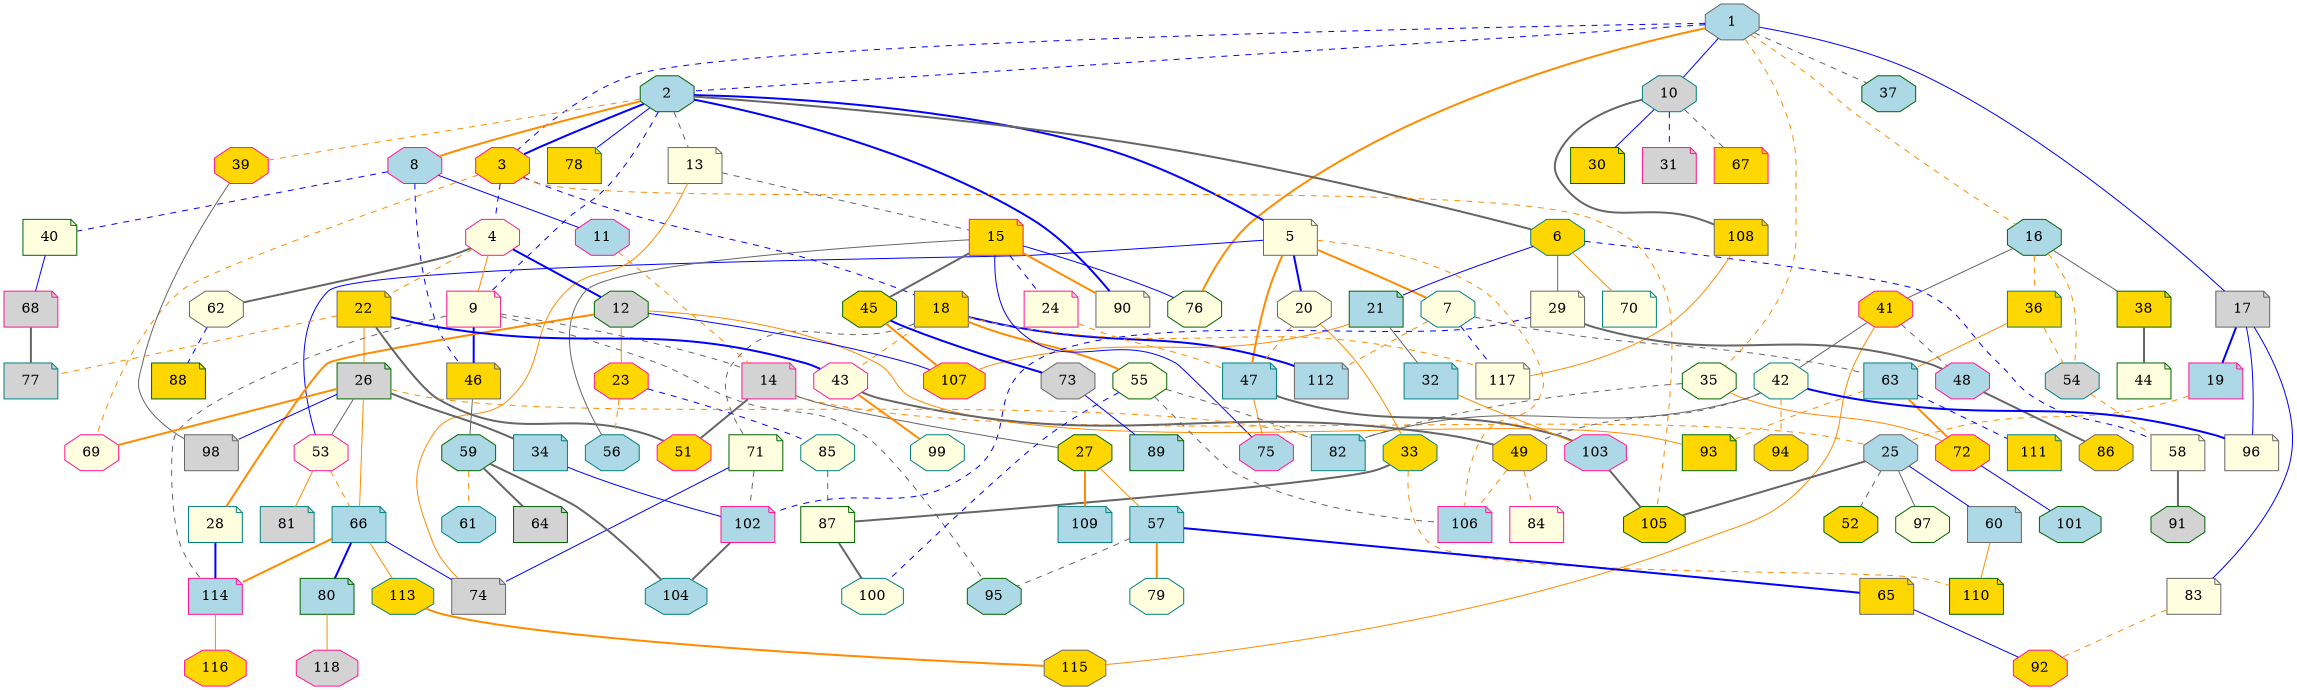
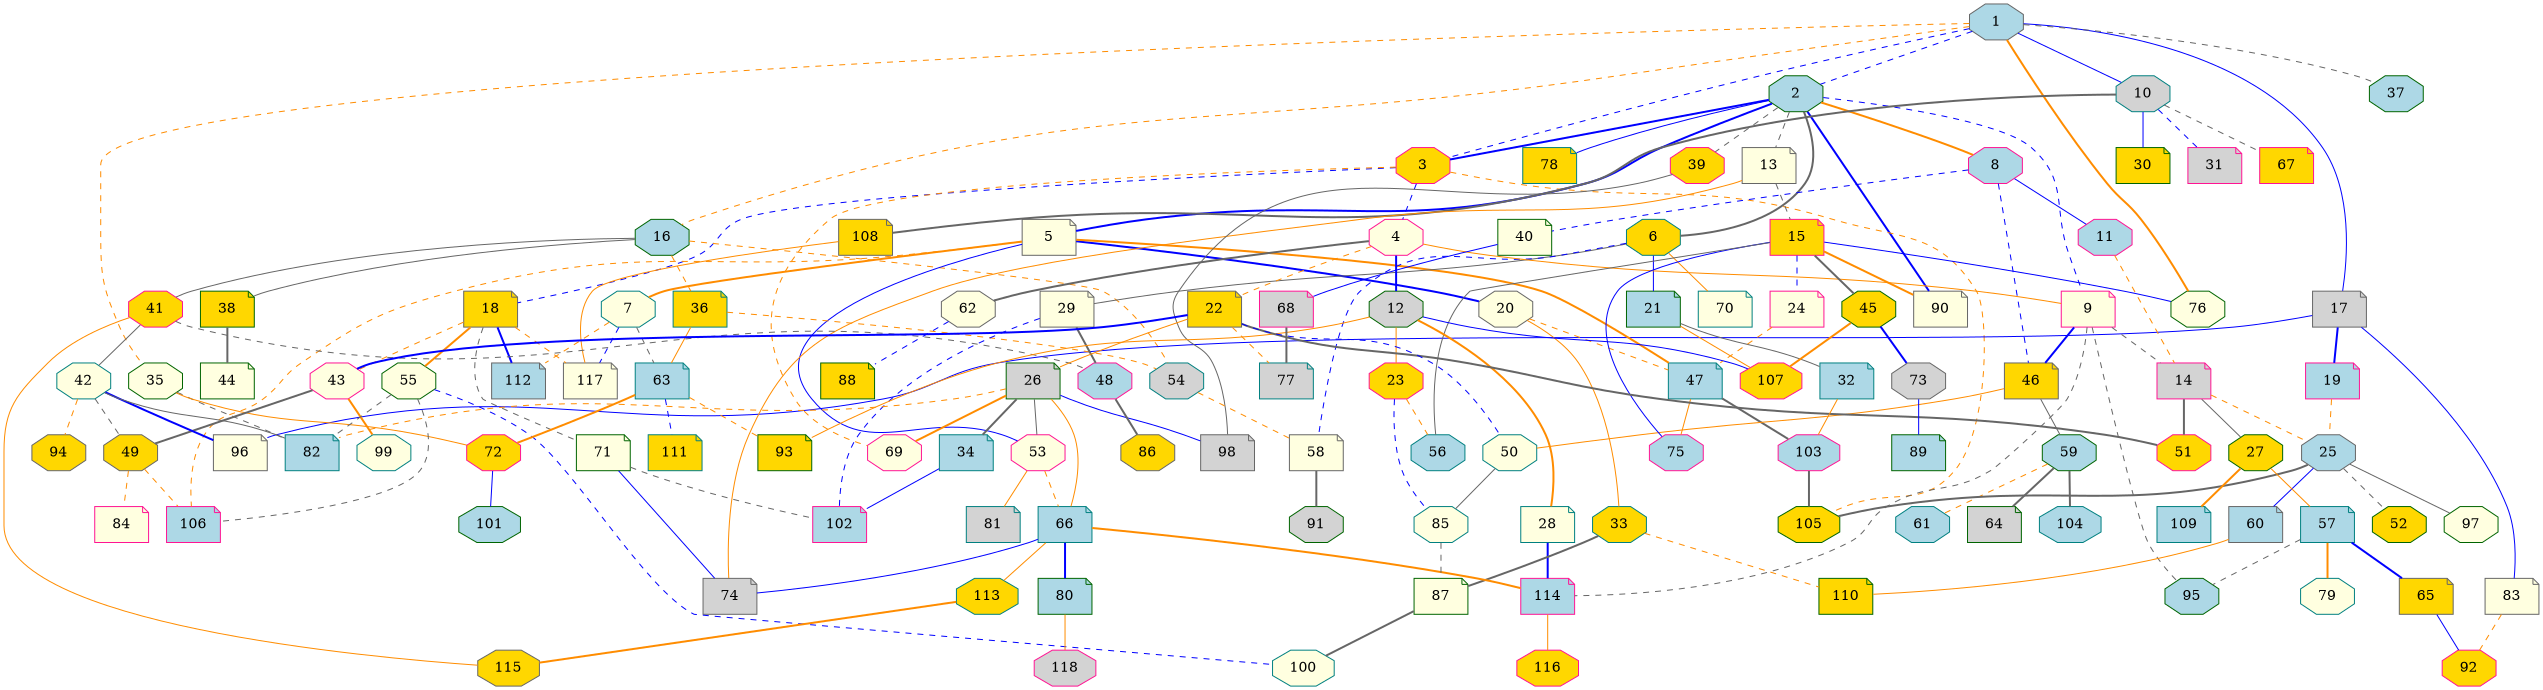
  graph {
    node [color=deeppink fillcolor=gold shape=octagon style=filled]
    edge [color=darkorange style=dashed]
    1 [color=gray40 fillcolor=lightblue]
    2 [color=darkgreen fillcolor=lightblue]
    3
    10 [color=teal fillcolor=lightgrey]
    16 [color=darkgreen fillcolor=lightblue]
    17 [color=gray40 fillcolor=lightgrey shape=note]
    35 [color=darkgreen fillcolor=lightyellow]
    37 [color=darkgreen fillcolor=lightblue]
    76 [color=darkgreen fillcolor=lightyellow]
    5 [color=gray40 fillcolor=lightyellow shape=note]
    6 [color=teal]
    8 [fillcolor=lightblue]
    9 [fillcolor=lightyellow shape=note]
    13 [color=gray40 fillcolor=lightyellow shape=note]
    39
    78 [color=teal shape=note]
    90 [color=gray40 fillcolor=lightyellow shape=note]
    4 [fillcolor=lightyellow]
    18 [color=gray40 shape=note]
    69 [fillcolor=lightyellow]
    105 [color=darkgreen]
    30 [color=darkgreen shape=note]
    31 [fillcolor=lightgrey shape=note]
    67 [shape=note]
    108 [color=gray40 shape=note]
    54 [color=teal fillcolor=lightgrey]
    36 [color=teal shape=note]
    38 [color=darkgreen shape=note]
    41
    19 [fillcolor=lightblue shape=note]
    83 [color=gray40 fillcolor=lightyellow shape=note]
    96 [color=gray40 fillcolor=lightyellow shape=note]
    82 [color=teal fillcolor=lightblue shape=note]
    72
    7 [color=teal fillcolor=lightyellow]
    20 [color=gray40 fillcolor=lightyellow]
    47 [color=teal fillcolor=lightblue shape=note]
    53 [fillcolor=lightyellow]
    106 [fillcolor=lightblue shape=note]
    21 [color=darkgreen fillcolor=lightblue shape=note]
    29 [color=gray40 fillcolor=lightyellow shape=note]
    58 [color=gray40 fillcolor=lightyellow shape=note]
    70 [color=teal fillcolor=lightyellow shape=note]
    11 [fillcolor=lightblue]
    40 [color=darkgreen fillcolor=lightyellow shape=note]
    46 [color=gray40 shape=note]
    14 [fillcolor=lightgrey shape=note]
    95 [color=darkgreen fillcolor=lightblue]
    114 [fillcolor=lightblue shape=note]
    15 [shape=note]
    74 [color=gray40 fillcolor=lightgrey shape=note]
    98 [color=gray40 fillcolor=lightgrey shape=note]
    12 [color=darkgreen fillcolor=lightgrey]
    22 [color=gray40 shape=note]
    62 [color=gray40 fillcolor=lightyellow]
    112 [color=gray40 fillcolor=lightblue shape=note]
    117 [color=gray40 fillcolor=lightyellow shape=note]
    43 [fillcolor=lightyellow]
    55 [color=darkgreen fillcolor=lightyellow]
    71 [color=darkgreen fillcolor=lightyellow shape=note]
    23
    28 [color=teal fillcolor=lightyellow shape=note]
    93 [color=darkgreen shape=note]
    107
    51
    26 [color=darkgreen fillcolor=lightgrey shape=note]
+   50 [color=teal fillcolor=lightyellow]
    77 [color=teal fillcolor=lightgrey shape=note]
    88 [color=darkgreen shape=note]
    63 [color=teal fillcolor=lightblue shape=note]
    33 [color=teal]
    75 [fillcolor=lightblue]
    103 [fillcolor=lightblue]
    66 [color=teal fillcolor=lightblue shape=note]
    81 [color=teal fillcolor=lightgrey shape=note]
    32 [color=teal fillcolor=lightblue shape=note]
    48 [fillcolor=lightblue]
    102 [fillcolor=lightblue shape=note]
    91 [color=darkgreen fillcolor=lightgrey]
    111 [color=teal shape=note]
    68 [fillcolor=lightgrey shape=note]
    59 [color=darkgreen fillcolor=lightblue]
    25 [color=gray40 fillcolor=lightblue]
    27 [color=darkgreen]
    116
    56 [color=teal fillcolor=lightblue]
    85 [color=teal fillcolor=lightyellow]
    24 [fillcolor=lightyellow shape=note]
    45 [color=darkgreen]
    52 [color=darkgreen]
    60 [color=gray40 fillcolor=lightblue shape=note]
    97 [color=darkgreen fillcolor=lightyellow]
    57 [color=teal fillcolor=lightblue shape=note]
    109 [color=teal fillcolor=lightblue shape=note]
    73 [color=gray40 fillcolor=lightgrey]
    44 [color=darkgreen fillcolor=lightyellow shape=note]
    42 [color=teal fillcolor=lightyellow]
    115 [color=gray40]
    92
    49 [color=gray40]
    99 [color=teal fillcolor=lightyellow]
    100 [color=teal fillcolor=lightyellow]
    87 [color=darkgreen fillcolor=lightyellow shape=note]
    110 [color=darkgreen shape=note]
    34 [color=teal fillcolor=lightblue shape=note]
    80 [color=darkgreen fillcolor=lightblue shape=note]
    113 [color=teal]
    65 [color=gray40 shape=note]
    79 [color=teal fillcolor=lightyellow]
    86 [color=gray40]
    104 [color=teal fillcolor=lightblue]
    101 [color=darkgreen fillcolor=lightblue]
    94 [color=gray40]
    84 [fillcolor=lightyellow shape=note]
    89 [color=darkgreen fillcolor=lightblue shape=note]
    61 [color=teal fillcolor=lightblue]
    64 [color=darkgreen fillcolor=lightgrey shape=note]
    118 [fillcolor=lightgrey]
    1 -- 2 [color=blue]
    1 -- 3 [color=blue]
    1 -- 10 [color=blue style=solid]
    1 -- 16
    1 -- 17 [color=blue style=solid]
    1 -- 35
    1 -- 37 [color=gray40]
    1 -- 76 [style=bold]
    2 -- 3 [color=blue style=bold]
    2 -- 5 [color=blue style=bold]
    2 -- 6 [color=gray40 style=bold]
    2 -- 8 [style=bold]
    2 -- 9 [color=blue]
    2 -- 13 [color=gray40]
-   2 -- 39
+   2 -- 39 [color=gray40]
    2 -- 78 [color=blue style=solid]
    2 -- 90 [color=blue style=bold]
    3 -- 4 [color=blue]
    3 -- 18 [color=blue]
    3 -- 69
    3 -- 105
    10 -- 30 [color=blue style=solid]
    10 -- 31 [color=blue]
    10 -- 67 [color=gray40]
    10 -- 108 [color=gray40 style=bold]
    16 -- 54
    16 -- 36
    16 -- 38 [color=gray40 style=solid]
    16 -- 41 [color=gray40 style=solid]
    17 -- 19 [color=blue style=bold]
    17 -- 83 [color=blue style=solid]
    17 -- 96 [color=blue style=solid]
    35 -- 82 [color=gray40]
    35 -- 72 [style=solid]
    5 -- 7 [style=bold]
    5 -- 20 [color=blue style=bold]
    5 -- 47 [style=bold]
    5 -- 53 [color=blue style=solid]
    5 -- 106
    6 -- 21 [color=blue style=solid]
    6 -- 29 [color=gray40 style=solid]
    6 -- 58 [color=blue]
    6 -- 70 [style=solid]
    8 -- 11 [color=blue style=solid]
    8 -- 40 [color=blue]
    8 -- 46 [color=blue]
    9 -- 46 [color=blue style=bold]
    9 -- 14 [color=gray40]
    9 -- 95 [color=gray40]
    9 -- 114 [color=gray40]
    13 -- 15 [color=gray40]
    13 -- 74 [style=solid]
    39 -- 98 [color=gray40 style=solid]
    4 -- 9 [style=solid]
    4 -- 12 [color=blue style=bold]
    4 -- 22
    4 -- 62 [color=gray40 style=bold]
    18 -- 112 [color=blue style=bold]
    18 -- 117
    18 -- 43
    18 -- 55 [style=bold]
    18 -- 71 [color=gray40]
    108 -- 117 [style=solid]
    54 -- 58
    36 -- 54
    36 -- 63 [style=solid]
    38 -- 44 [color=gray40 style=bold]
    41 -- 48 [color=gray40]
    41 -- 42 [color=gray40 style=solid]
    41 -- 115 [style=solid]
    19 -- 25
    83 -- 92
    72 -- 101 [color=blue style=solid]
    7 -- 112
    7 -- 117 [color=blue]
    7 -- 63 [color=gray40]
    20 -- 47
    20 -- 33 [style=solid]
    47 -- 75 [style=solid]
    47 -- 103 [color=gray40 style=bold]
    53 -- 66
    53 -- 81 [style=solid]
    21 -- 107 [style=solid]
    21 -- 32 [color=gray40 style=solid]
    29 -- 48 [color=gray40 style=bold]
    29 -- 102 [color=blue]
    58 -- 91 [color=gray40 style=bold]
    11 -- 14
    40 -- 68 [color=blue style=solid]
+   46 -- 50 [style=solid]
    46 -- 59 [color=gray40 style=solid]
    14 -- 51 [color=gray40 style=bold]
    14 -- 25
    14 -- 27 [color=gray40 style=solid]
    114 -- 116 [style=solid]
    15 -- 76 [color=blue style=solid]
    15 -- 90 [style=bold]
    15 -- 75 [color=blue style=solid]
    15 -- 56 [color=gray40 style=solid]
    15 -- 24 [color=blue]
    15 -- 45 [color=gray40 style=bold]
    12 -- 23 [style=solid]
    12 -- 28 [style=bold]
    12 -- 93 [style=solid]
    12 -- 107 [color=blue style=solid]
    22 -- 43 [color=blue style=bold]
    22 -- 51 [color=gray40 style=bold]
    22 -- 26 [style=solid]
+   22 -- 50 [color=blue]
    22 -- 77
    62 -- 88 [color=blue]
    43 -- 49 [color=gray40 style=bold]
    43 -- 99 [style=bold]
    55 -- 82 [color=gray40]
    55 -- 106 [color=gray40]
    55 -- 100 [color=blue]
    71 -- 74 [color=blue style=solid]
    71 -- 102 [color=gray40]
    23 -- 56
    23 -- 85 [color=blue]
    28 -- 114 [color=blue style=bold]
    26 -- 69 [style=bold]
    26 -- 82
    26 -- 53 [color=gray40 style=solid]
    26 -- 98 [color=blue style=solid]
    26 -- 66 [style=solid]
    26 -- 34 [color=gray40 style=bold]
+   50 -- 85 [color=gray40 style=solid]
    63 -- 72 [style=bold]
    63 -- 93
    63 -- 111 [color=blue]
    33 -- 87 [color=gray40 style=bold]
    33 -- 110
    103 -- 105 [color=gray40 style=bold]
    66 -- 114 [style=bold]
    66 -- 74 [color=blue style=solid]
    66 -- 80 [color=blue style=bold]
    66 -- 113 [style=solid]
    32 -- 103 [style=solid]
    48 -- 86 [color=gray40 style=bold]
-   102 -- 104 [color=gray40 style=bold]
    68 -- 77 [color=gray40 style=bold]
    59 -- 104 [color=gray40 style=bold]
    59 -- 61
    59 -- 64 [color=gray40 style=bold]
    25 -- 105 [color=gray40 style=bold]
    25 -- 52 [color=gray40]
    25 -- 60 [color=blue style=solid]
    25 -- 97 [color=gray40 style=solid]
    27 -- 57 [style=solid]
    27 -- 109 [style=bold]
    85 -- 87 [color=gray40]
    24 -- 47
    45 -- 107 [style=bold]
    45 -- 73 [color=blue style=bold]
    60 -- 110 [style=solid]
    57 -- 95 [color=gray40]
    57 -- 65 [color=blue style=bold]
    57 -- 79 [style=bold]
    73 -- 89 [color=blue style=solid]
    42 -- 96 [color=blue style=bold]
    42 -- 82 [color=gray40 style=solid]
    42 -- 49 [color=gray40]
    42 -- 94
    49 -- 106
    49 -- 84
    87 -- 100 [color=gray40 style=bold]
    34 -- 102 [color=blue style=solid]
    80 -- 118 [style=solid]
    113 -- 115 [style=bold]
    65 -- 92 [color=blue style=solid]
  }
